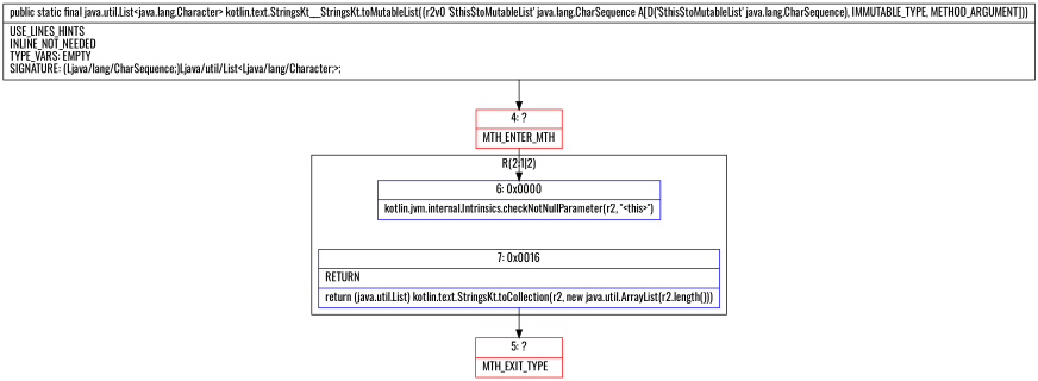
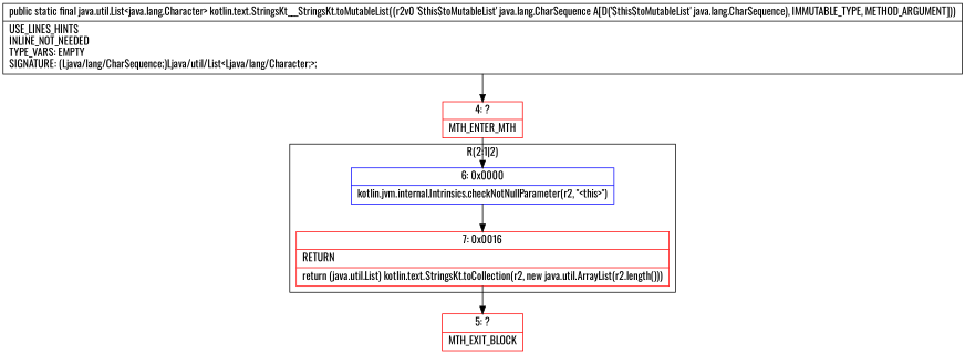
  digraph {
    fontname=Oswald
    node [color=blue fontname=Oswald shape=record]
    edge [fontname=Oswald]
    n1 [label="{6\:\ 0x0000|kotlin.jvm.internal.Intrinsics.checkNotNullParameter(r2, \"\<this\>\")\l}"]
-   n2 [label="{7\:\ 0x0016|RETURN\l|return (java.util.List) kotlin.text.StringsKt.toCollection(r2, new java.util.ArrayList(r2.length()))\l}"]
-   n3 [color=red label="{5\:\ ?|MTH_EXIT_TYPE\l}"]
+   n2 [color=red label="{7\:\ 0x0016|RETURN\l|return (java.util.List) kotlin.text.StringsKt.toCollection(r2, new java.util.ArrayList(r2.length()))\l}"]
+   n3 [color=red label="{5\:\ ?|MTH_EXIT_BLOCK\l}"]
    n4 [color=red label="{4\:\ ?|MTH_ENTER_MTH\l}"]
    n5 [label="{public static final java.util.List\<java.lang.Character\> kotlin.text.StringsKt___StringsKt.toMutableList((r2v0 '$this$toMutableList' java.lang.CharSequence A[D('$this$toMutableList' java.lang.CharSequence), IMMUTABLE_TYPE, METHOD_ARGUMENT]))  | USE_LINES_HINTS\lINLINE_NOT_NEEDED\lTYPE_VARS: EMPTY\lSIGNATURE: (Ljava\/lang\/CharSequence;)Ljava\/util\/List\<Ljava\/lang\/Character;\>;\l}" color=""]
    subgraph cluster_1 {
      label="R(2:1|2)"
      n1
      n2
    }
+   n1 -> n2
    n2 -> n3
    n4 -> n1
    n5 -> n4
  }
